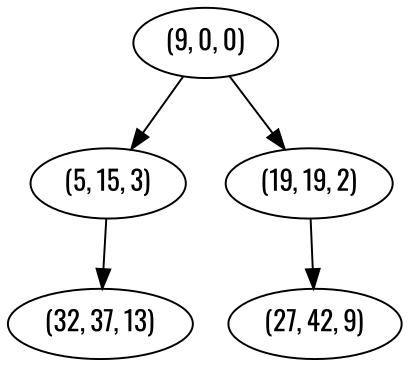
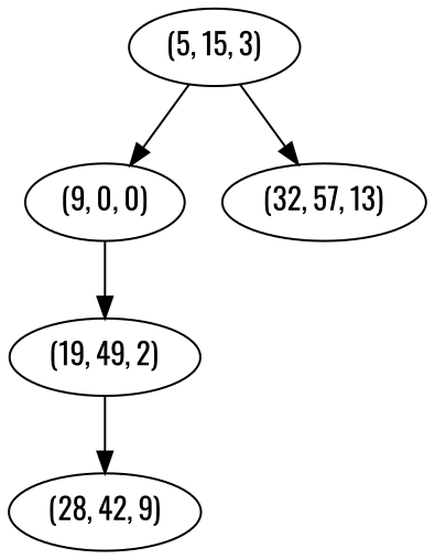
  digraph {
    fontname=Oswald
    node [fontname=Oswald]
    edge [fontname=Oswald]
    n1 [label="(9, 0, 0)"]
    "(5, 15, 3)"
-   "(19, 49, 2)" [label="(19, 19, 2)"]
-   "(32, 37, 13)"
-   "(27, 42, 9)"
-   n1 -> "(5, 15, 3)"
+   "(19, 49, 2)"
+   "(32, 37, 13)" [label="(32, 57, 13)"]
+   "(27, 42, 9)" [label="(28, 42, 9)"]
+   "(5, 15, 3)" -> n1
    n1 -> "(19, 49, 2)"
    "(5, 15, 3)" -> "(32, 37, 13)"
    "(19, 49, 2)" -> "(27, 42, 9)"
  }
